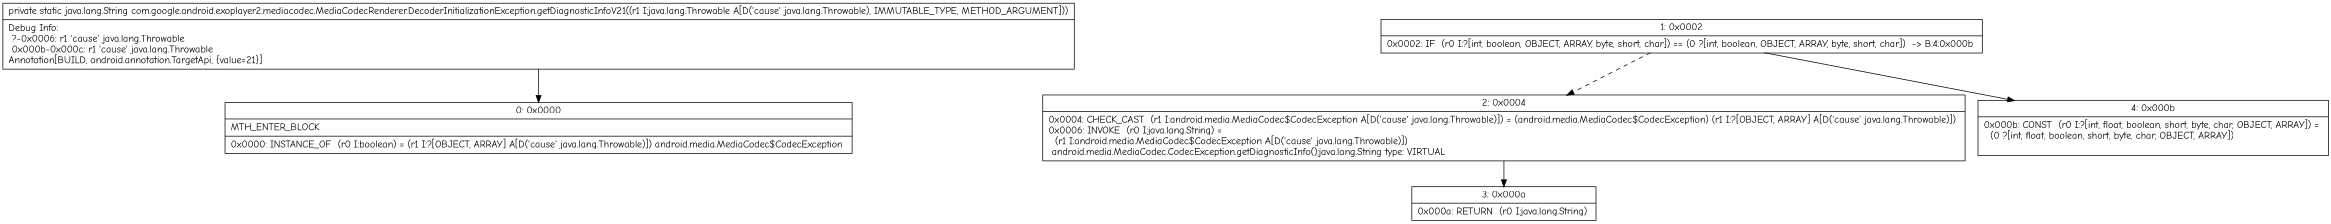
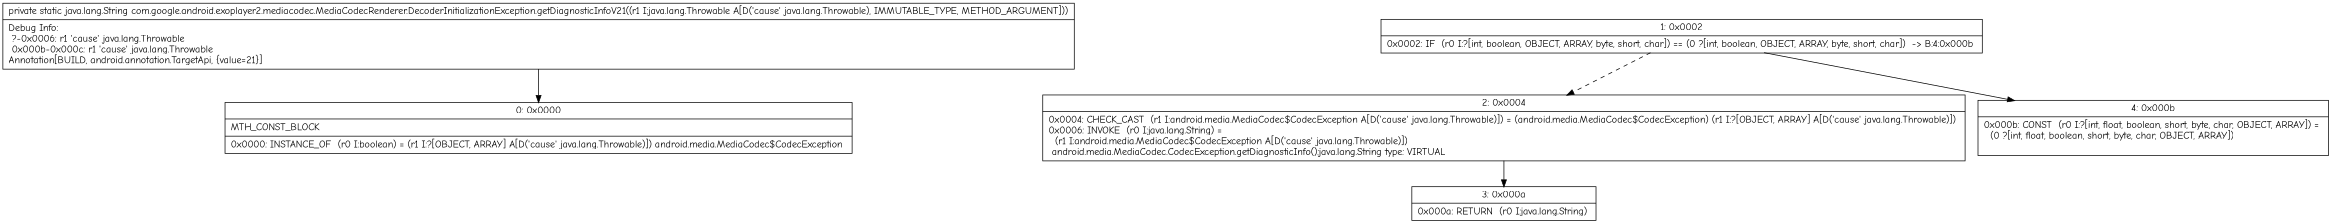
  digraph {
    fontname="Comic Neue"
    node [fontname="Comic Neue" shape=record]
    edge [fontname="Comic Neue"]
-   n1 [label="{0\:\ 0x0000|MTH_ENTER_BLOCK\l|0x0000: INSTANCE_OF  (r0 I:boolean) = (r1 I:?[OBJECT, ARRAY] A[D('cause' java.lang.Throwable)]) android.media.MediaCodec$CodecException \l}"]
+   n1 [label="{0\:\ 0x0000|MTH_CONST_BLOCK\l|0x0000: INSTANCE_OF  (r0 I:boolean) = (r1 I:?[OBJECT, ARRAY] A[D('cause' java.lang.Throwable)]) android.media.MediaCodec$CodecException \l}"]
    n2 [label="{1\:\ 0x0002|0x0002: IF  (r0 I:?[int, boolean, OBJECT, ARRAY, byte, short, char]) == (0 ?[int, boolean, OBJECT, ARRAY, byte, short, char])  \-\> B:4:0x000b \l}"]
    n3 [label="{2\:\ 0x0004|0x0004: CHECK_CAST  (r1 I:android.media.MediaCodec$CodecException A[D('cause' java.lang.Throwable)]) = (android.media.MediaCodec$CodecException) (r1 I:?[OBJECT, ARRAY] A[D('cause' java.lang.Throwable)]) \l0x0006: INVOKE  (r0 I:java.lang.String) = \l  (r1 I:android.media.MediaCodec$CodecException A[D('cause' java.lang.Throwable)])\l android.media.MediaCodec.CodecException.getDiagnosticInfo():java.lang.String type: VIRTUAL \l}"]
    n4 [label="{4\:\ 0x000b|0x000b: CONST  (r0 I:?[int, float, boolean, short, byte, char, OBJECT, ARRAY]) = \l  (0 ?[int, float, boolean, short, byte, char, OBJECT, ARRAY])\l \l}"]
    n5 [label="{3\:\ 0x000a|0x000a: RETURN  (r0 I:java.lang.String) \l}"]
    n6 [label="{private static java.lang.String com.google.android.exoplayer2.mediacodec.MediaCodecRenderer.DecoderInitializationException.getDiagnosticInfoV21((r1 I:java.lang.Throwable A[D('cause' java.lang.Throwable), IMMUTABLE_TYPE, METHOD_ARGUMENT]))  | Debug Info:\l  ?\-0x0006: r1 'cause' java.lang.Throwable\l  0x000b\-0x000c: r1 'cause' java.lang.Throwable\lAnnotation[BUILD, android.annotation.TargetApi, \{value=21\}]\l}"]
    n2 -> n3 [style=dashed]
    n2 -> n4
    n3 -> n5
    n6 -> n1
  }
